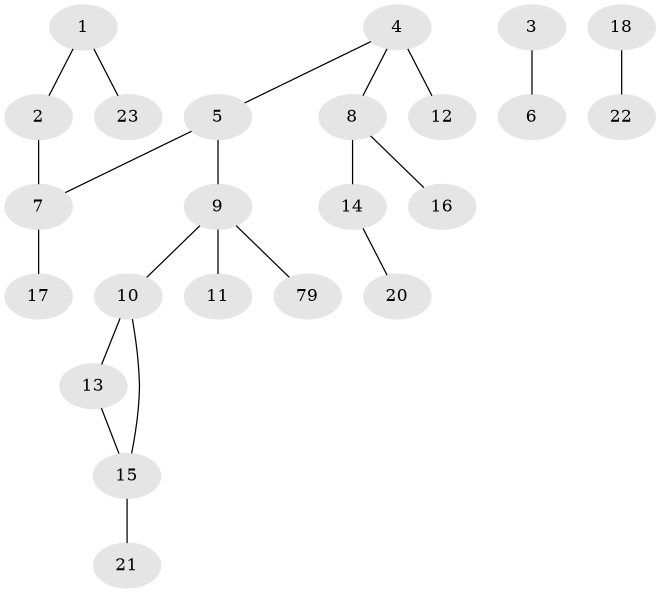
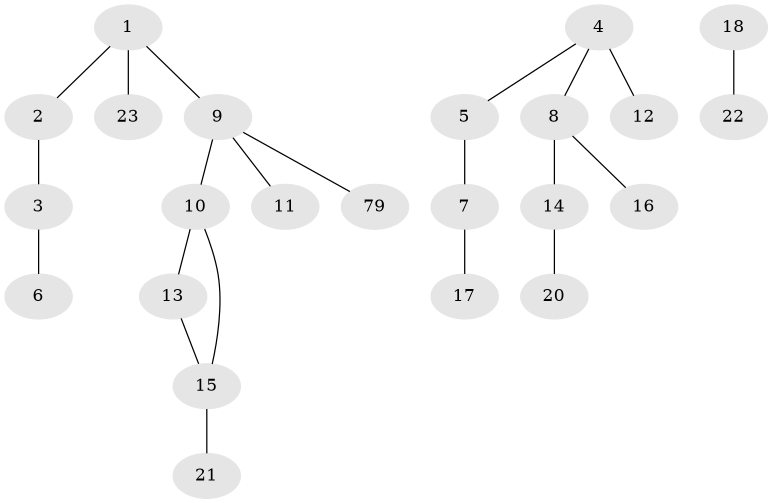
  graph {
    node [color=gray90 style=filled]
    edge [weight=1.0]
    1
    2
    23
    3
    4
    5
    8
    12
    6
    7
    9
    14
    16
    17
    10
    11
    n17 [label=79]
    20
    13
    15
    18
    22
    21
    1 -- 2
    1 -- 23
-   2 -- 7 [weight=2.0]
+   2 -- 3 [weight=2.0]
    3 -- 6
    4 -- 5
    4 -- 8
    4 -- 12 [weight=2.0]
    5 -- 7 [weight=2.0]
-   5 -- 9
+   1 -- 9
    8 -- 14
    8 -- 16
    7 -- 17
    9 -- 10 [weight=2.0]
    9 -- 11
    9 -- n17
    14 -- 20
    10 -- 13
    10 -- 15
    13 -- 15
    15 -- 21
    18 -- 22
  }
